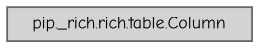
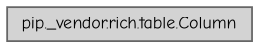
  digraph {
    rankdir=LR
    fontname="Comic Neue"
-   n1 [color=grey40 fillcolor=lightgrey fontname="Comic Neue" fontsize=10 height=0.2 label="pip._rich.rich.table.Column" shape=box style=filled width=0.4]
+   n1 [color=grey40 fillcolor=lightgrey fontname="Comic Neue" fontsize=10 height=0.2 label="pip._vendor.rich.table.Column" shape=box style=filled width=0.4]
  }
